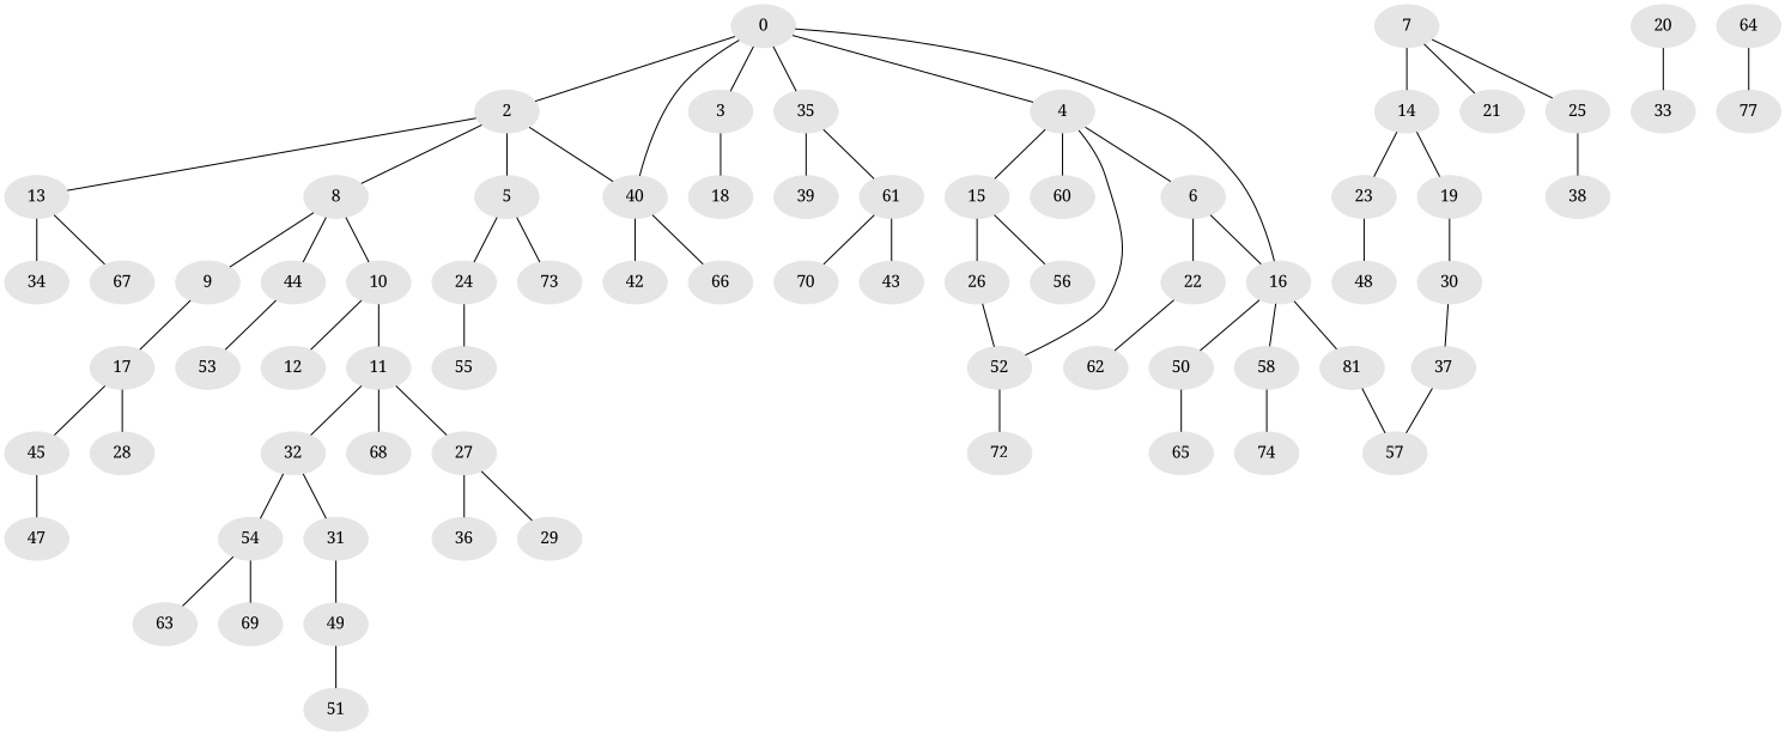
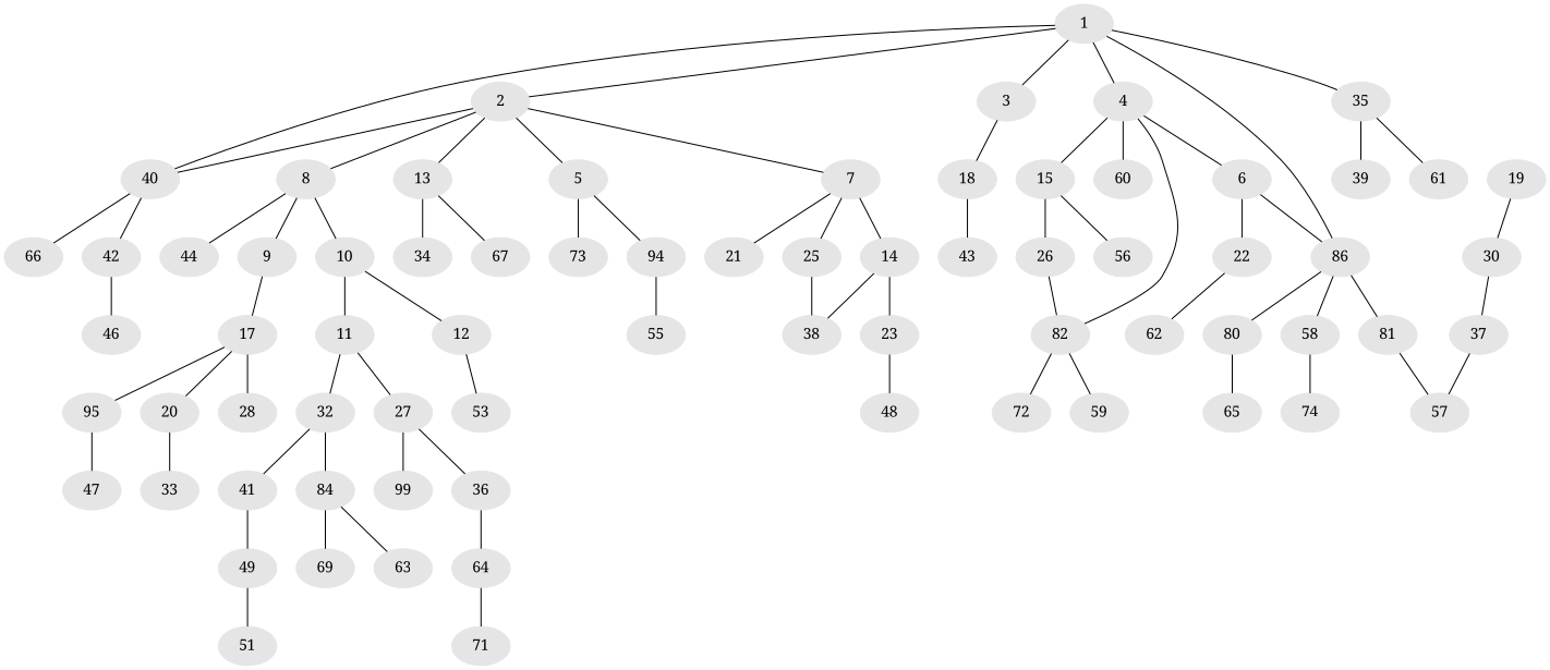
  graph {
    fontname="Noto Serif"
    node [color=gray90 fontname="Noto Serif" style=filled]
    edge [fontname="Noto Serif" weight=1.0]
-   1 [label=0]
+   1
    2
    3
    4
-   16
+   16 [label=86]
    35
    40
    5
    7
    8
    13
    18
    6
    15
-   52
+   52 [label=82]
    60
    n17 [label=81]
-   50
+   50 [label=80]
    58
    39
    61
    42
    66
-   24
+   24 [label=94]
    73
    14
    21
    25
    9
    10
    44
    34
    67
    43
    22
    26
    56
+   59
    72
    55
    62
    19
    23
    38
    17
    11
    12
    20
    28
-   45
+   45 [label=95]
    27
    32
-   68
    53
-   29
+   29 [label=99]
    36
-   41 [label=31]
-   54
+   41
+   54 [label=84]
    30
    48
    57
    65
    74
    33
    47
    37
    64
    49
    63
    69
-   70
-   71 [label=77]
+   71
+   46
    51
    1 -- 2
    1 -- 3
    1 -- 4
    1 -- 16
    1 -- 35
    1 -- 40
    2 -- 40
    2 -- 5
+   2 -- 7
    2 -- 8
    2 -- 13
    3 -- 18
    4 -- 6
    4 -- 15
    4 -- 52
    4 -- 60
    16 -- n17 [weight=4.0]
    16 -- 50
    16 -- 58
    35 -- 39
    35 -- 61
    40 -- 42
    40 -- 66
    5 -- 24
    5 -- 73
    7 -- 14 [weight=3.0]
    7 -- 21
    7 -- 25
    8 -- 9
    8 -- 10
    8 -- 44
    13 -- 34 [weight=3.0]
    13 -- 67
-   61 -- 43 [weight=2.0]
+   18 -- 43 [weight=2.0]
    6 -- 16
    6 -- 22
    15 -- 26
    15 -- 56
+   52 -- 59
    52 -- 72
    n17 -- 57
    50 -- 65
    58 -- 74
-   61 -- 70
+   42 -- 46
    24 -- 55
-   14 -- 19
+   14 -- 38
    14 -- 23
    25 -- 38
    9 -- 17
    10 -- 11 [weight=4.0]
    10 -- 12
    22 -- 62
    26 -- 52
    19 -- 30
    23 -- 48
+   17 -- 20
    17 -- 28 [weight=2.0]
    17 -- 45
    11 -- 27
    11 -- 32
-   11 -- 68
-   44 -- 53
+   12 -- 53
    20 -- 33 [weight=2.0]
    45 -- 47 [weight=2.0]
    27 -- 29
    27 -- 36 [weight=2.0]
    32 -- 41
    32 -- 54
+   36 -- 64
    41 -- 49
    54 -- 63
    54 -- 69
    30 -- 37
    37 -- 57
    64 -- 71
    49 -- 51
  }
